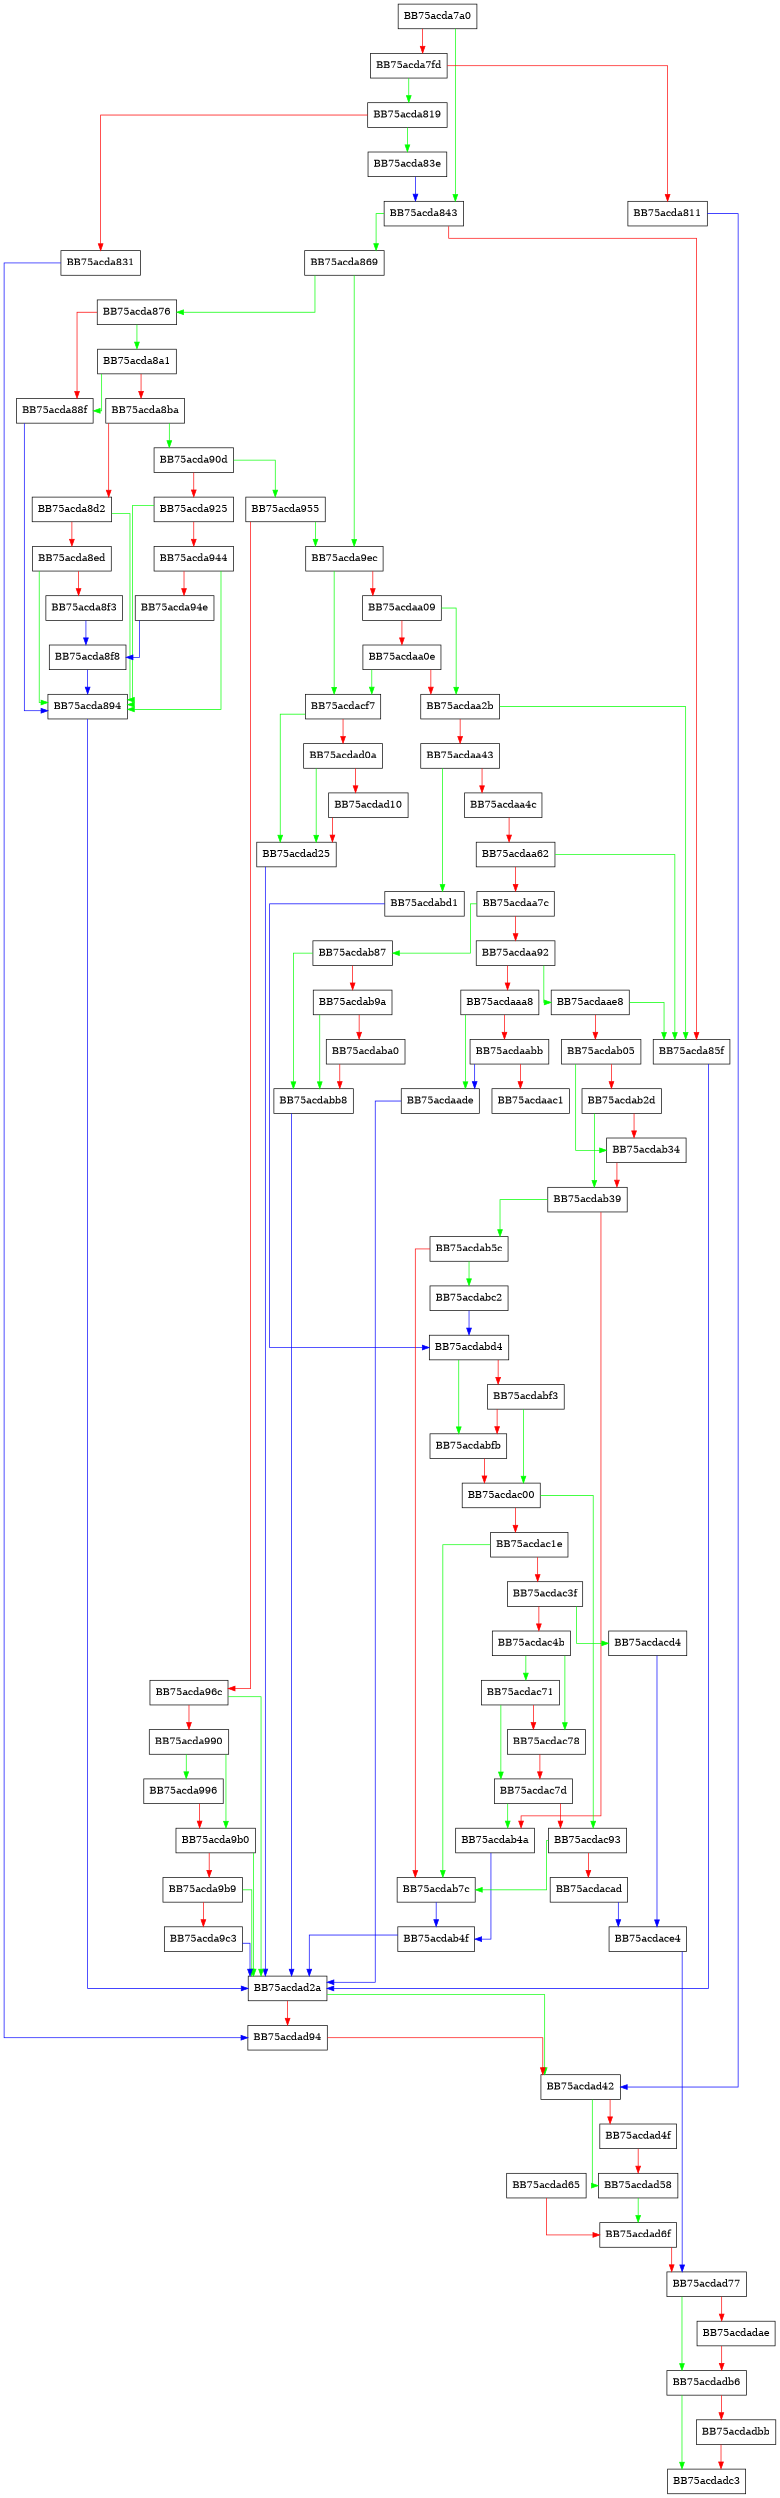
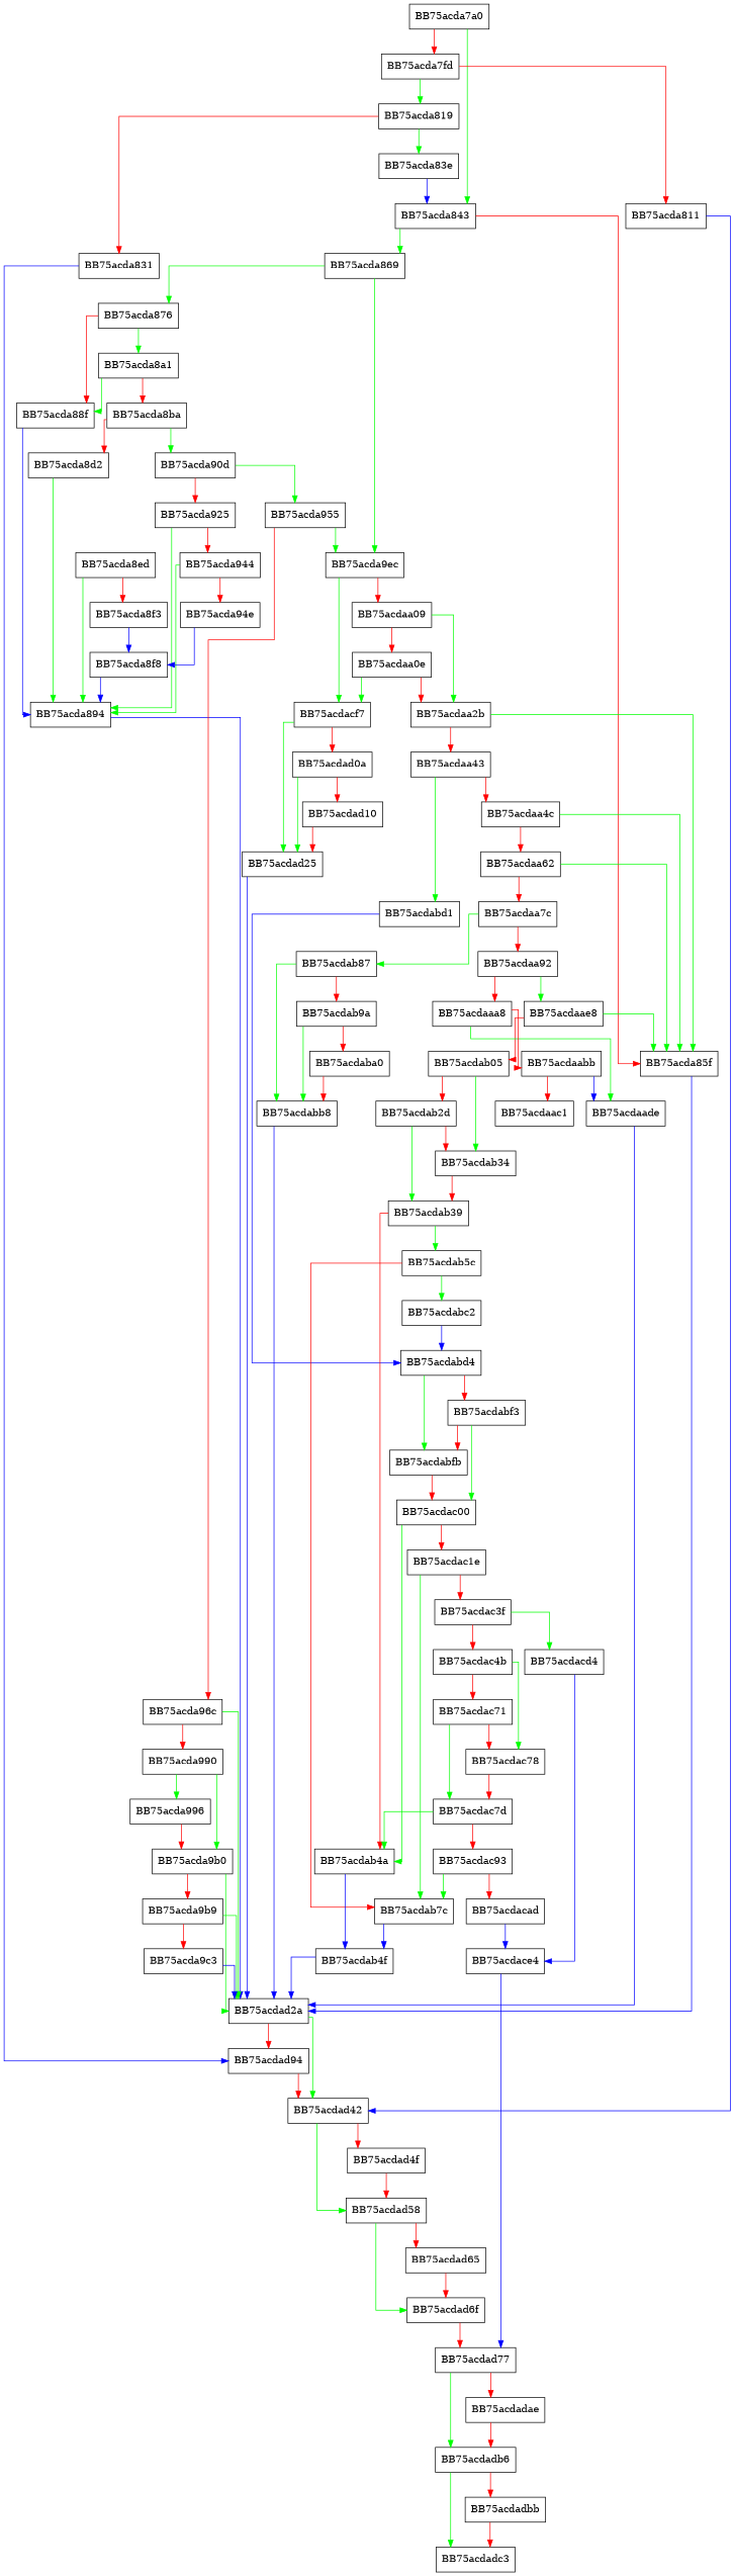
  digraph {
    splines=ortho
    node [shape=box]
    edge [color=red]
    BB75acda7a0
    BB75acda843
    BB75acda7fd
    BB75acda869
    BB75acda85f
    BB75acda819
    BB75acda811
    BB75acda9ec
    BB75acda876
    BB75acdad2a
    BB75acda83e
    BB75acda831
    BB75acdad42
    n14 [label=BB75acdad94]
    BB75acdad58
    BB75acdad4f
    BB75acdad6f
    BB75acdad65
    BB75acdacf7
    BB75acdaa09
    BB75acda8a1
    BB75acda88f
    BB75acdad25
    BB75acdad0a
    BB75acdaa2b
    BB75acdaa0e
    BB75acda8ba
    BB75acda894
    BB75acda90d
    BB75acda8d2
    BB75acda955
    BB75acda925
    BB75acda8ed
    BB75acda96c
    BB75acda944
    BB75acda8f3
    BB75acda8f8
    BB75acda990
    BB75acda94e
    BB75acda9b0
    BB75acda996
    BB75acda9b9
    BB75acda9c3
    BB75acdad10
    BB75acdaa43
    BB75acdabd1
    BB75acdaa4c
    BB75acdabd4
    BB75acdaa62
    BB75acdabfb
    BB75acdabf3
    BB75acdaa7c
    BB75acdab87
    BB75acdaa92
    BB75acdabb8
    BB75acdab9a
    BB75acdaae8
    BB75acdaaa8
    BB75acdaba0
    BB75acdab05
    BB75acdaade
    BB75acdaabb
    BB75acdab34
    BB75acdab2d
    BB75acdaac1
    BB75acdab39
    BB75acdab5c
    BB75acdab4a
    BB75acdabc2
    BB75acdab7c
    BB75acdab4f
    BB75acdac00
    BB75acdac1e
    BB75acdac3f
    BB75acdacd4
    BB75acdac4b
    BB75acdace4
    BB75acdac78
    BB75acdac71
    BB75acdad77
    BB75acdac7d
    BB75acdac93
    BB75acdacad
    BB75acdadb6
    BB75acdadae
    BB75acdadc3
    BB75acdadbb
    BB75acda7a0 -> BB75acda843 [color=green]
    BB75acda7a0 -> BB75acda7fd
    BB75acda843 -> BB75acda869 [color=green]
    BB75acda843 -> BB75acda85f
    BB75acda7fd -> BB75acda819 [color=green]
    BB75acda7fd -> BB75acda811
    BB75acda869 -> BB75acda9ec [color=green]
    BB75acda869 -> BB75acda876 [color=green]
    BB75acda85f -> BB75acdad2a [color=blue]
    BB75acda819 -> BB75acda83e [color=green]
    BB75acda819 -> BB75acda831
    BB75acda811 -> BB75acdad42 [color=blue]
    BB75acda9ec -> BB75acdacf7 [color=green]
    BB75acda9ec -> BB75acdaa09
    BB75acda876 -> BB75acda8a1 [color=green]
    BB75acda876 -> BB75acda88f
    BB75acdad2a -> BB75acdad42 [color=green]
    BB75acdad2a -> n14
    BB75acda83e -> BB75acda843 [color=blue]
    BB75acda831 -> n14 [color=blue]
    BB75acdad42 -> BB75acdad58 [color=green]
    BB75acdad42 -> BB75acdad4f
    n14 -> BB75acdad42
    BB75acdad58 -> BB75acdad6f [color=green]
+   BB75acdad58 -> BB75acdad65
    BB75acdad4f -> BB75acdad58
    BB75acdad6f -> BB75acdad77
    BB75acdad65 -> BB75acdad6f
    BB75acdacf7 -> BB75acdad25 [color=green]
    BB75acdacf7 -> BB75acdad0a
    BB75acdaa09 -> BB75acdaa2b [color=green]
    BB75acdaa09 -> BB75acdaa0e
    BB75acda8a1 -> BB75acda88f [color=green]
    BB75acda8a1 -> BB75acda8ba
    BB75acda88f -> BB75acda894 [color=blue]
    BB75acdad25 -> BB75acdad2a [color=blue]
    BB75acdad0a -> BB75acdad25 [color=green]
    BB75acdad0a -> BB75acdad10
    BB75acdaa2b -> BB75acda85f [color=green]
    BB75acdaa2b -> BB75acdaa43
    BB75acdaa0e -> BB75acdacf7 [color=green]
    BB75acdaa0e -> BB75acdaa2b
    BB75acda8ba -> BB75acda90d [color=green]
    BB75acda8ba -> BB75acda8d2
    BB75acda894 -> BB75acdad2a [color=blue]
    BB75acda90d -> BB75acda955 [color=green]
    BB75acda90d -> BB75acda925
    BB75acda8d2 -> BB75acda894 [color=green]
-   BB75acda8d2 -> BB75acda8ed
    BB75acda955 -> BB75acda9ec [color=green]
    BB75acda955 -> BB75acda96c
    BB75acda925 -> BB75acda894 [color=green]
    BB75acda925 -> BB75acda944
    BB75acda8ed -> BB75acda894 [color=green]
    BB75acda8ed -> BB75acda8f3
    BB75acda96c -> BB75acdad2a [color=green]
    BB75acda96c -> BB75acda990
    BB75acda944 -> BB75acda894 [color=green]
    BB75acda944 -> BB75acda94e
    BB75acda8f3 -> BB75acda8f8 [color=blue]
    BB75acda8f8 -> BB75acda894 [color=blue]
    BB75acda990 -> BB75acda9b0 [color=green]
    BB75acda990 -> BB75acda996 [color=green]
    BB75acda94e -> BB75acda8f8 [color=blue]
    BB75acda9b0 -> BB75acdad2a [color=green]
    BB75acda9b0 -> BB75acda9b9
    BB75acda996 -> BB75acda9b0
    BB75acda9b9 -> BB75acdad2a [color=green]
    BB75acda9b9 -> BB75acda9c3
    BB75acda9c3 -> BB75acdad2a [color=blue]
    BB75acdad10 -> BB75acdad25
    BB75acdaa43 -> BB75acdabd1 [color=green]
    BB75acdaa43 -> BB75acdaa4c
    BB75acdabd1 -> BB75acdabd4 [color=blue]
+   BB75acdaa4c -> BB75acda85f [color=green]
    BB75acdaa4c -> BB75acdaa62
    BB75acdabd4 -> BB75acdabfb [color=green]
    BB75acdabd4 -> BB75acdabf3
    BB75acdaa62 -> BB75acda85f [color=green]
    BB75acdaa62 -> BB75acdaa7c
    BB75acdabfb -> BB75acdac00
    BB75acdabf3 -> BB75acdabfb
    BB75acdabf3 -> BB75acdac00 [color=green]
    BB75acdaa7c -> BB75acdab87 [color=green]
    BB75acdaa7c -> BB75acdaa92
    BB75acdab87 -> BB75acdabb8 [color=green]
    BB75acdab87 -> BB75acdab9a
    BB75acdaa92 -> BB75acdaae8 [color=green]
    BB75acdaa92 -> BB75acdaaa8
    BB75acdabb8 -> BB75acdad2a [color=blue]
    BB75acdab9a -> BB75acdabb8 [color=green]
    BB75acdab9a -> BB75acdaba0
    BB75acdaae8 -> BB75acda85f [color=green]
    BB75acdaae8 -> BB75acdab05
    BB75acdaaa8 -> BB75acdaade [color=green]
    BB75acdaaa8 -> BB75acdaabb
    BB75acdaba0 -> BB75acdabb8
    BB75acdab05 -> BB75acdab34 [color=green]
    BB75acdab05 -> BB75acdab2d
    BB75acdaade -> BB75acdad2a [color=blue]
    BB75acdaabb -> BB75acdaade [color=blue]
    BB75acdaabb -> BB75acdaac1
    BB75acdab34 -> BB75acdab39
    BB75acdab2d -> BB75acdab34
    BB75acdab2d -> BB75acdab39 [color=green]
    BB75acdab39 -> BB75acdab5c [color=green]
    BB75acdab39 -> BB75acdab4a
    BB75acdab5c -> BB75acdabc2 [color=green]
    BB75acdab5c -> BB75acdab7c
    BB75acdab4a -> BB75acdab4f [color=blue]
    BB75acdabc2 -> BB75acdabd4 [color=blue]
    BB75acdab7c -> BB75acdab4f [color=blue]
    BB75acdab4f -> BB75acdad2a [color=blue]
-   BB75acdac00 -> BB75acdac93 [color=green]
+   BB75acdac00 -> BB75acdab4a [color=green]
    BB75acdac00 -> BB75acdac1e
    BB75acdac1e -> BB75acdab7c [color=green]
    BB75acdac1e -> BB75acdac3f
    BB75acdac3f -> BB75acdacd4 [color=green]
    BB75acdac3f -> BB75acdac4b
    BB75acdacd4 -> BB75acdace4 [color=blue]
    BB75acdac4b -> BB75acdac78 [color=green]
-   BB75acdac4b -> BB75acdac71 [color=green]
+   BB75acdac4b -> BB75acdac71
    BB75acdace4 -> BB75acdad77 [color=blue]
    BB75acdac78 -> BB75acdac7d
    BB75acdac71 -> BB75acdac78
    BB75acdac71 -> BB75acdac7d [color=green]
    BB75acdad77 -> BB75acdadb6 [color=green]
    BB75acdad77 -> BB75acdadae
    BB75acdac7d -> BB75acdab4a [color=green]
    BB75acdac7d -> BB75acdac93
    BB75acdac93 -> BB75acdab7c [color=green]
    BB75acdac93 -> BB75acdacad
    BB75acdacad -> BB75acdace4 [color=blue]
    BB75acdadb6 -> BB75acdadc3 [color=green]
    BB75acdadb6 -> BB75acdadbb
    BB75acdadae -> BB75acdadb6
    BB75acdadbb -> BB75acdadc3
  }
